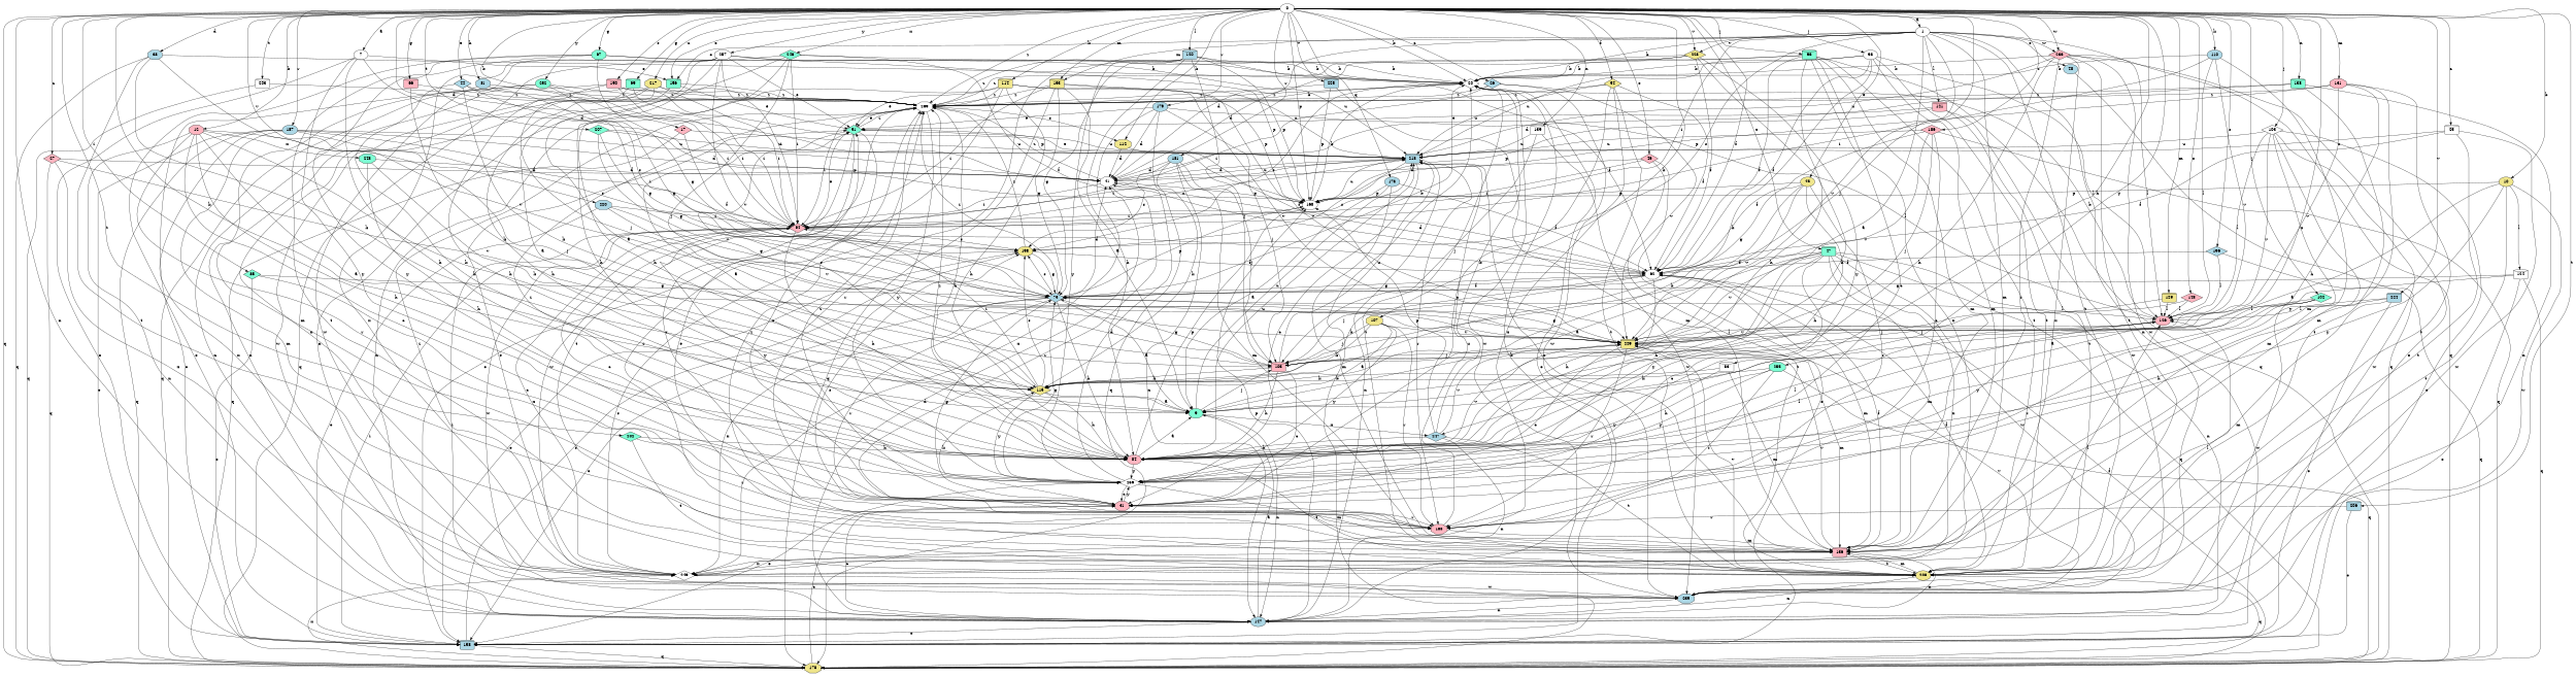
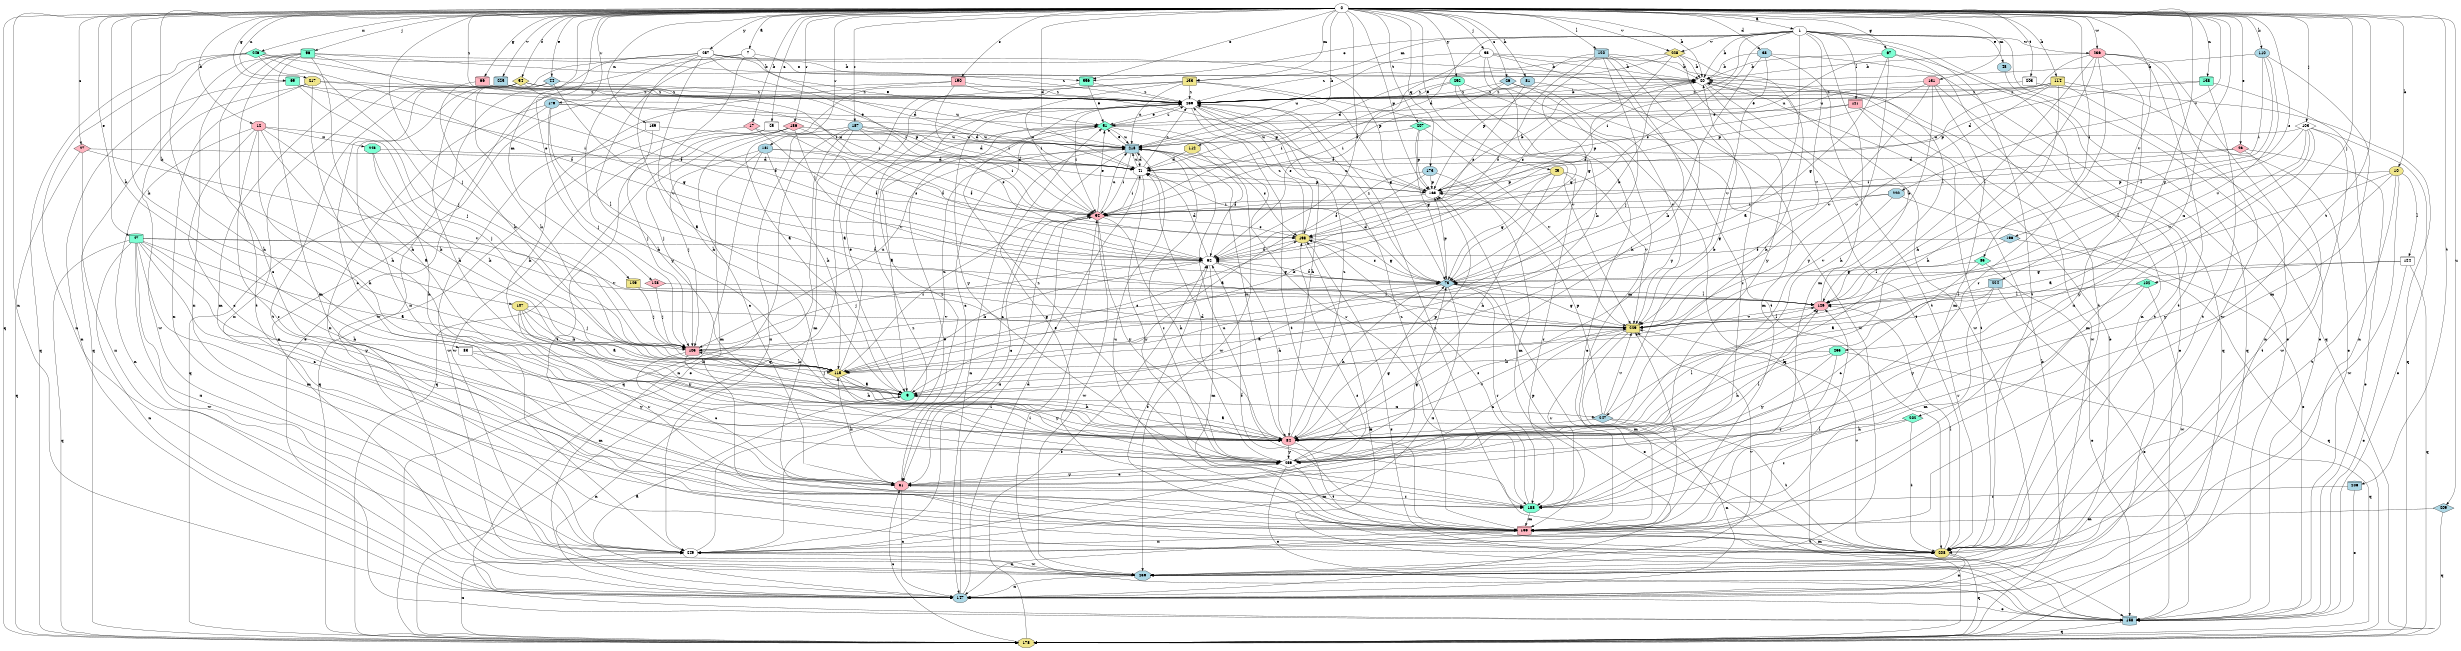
  strict digraph {
    node [fillcolor=lightblue shape=diamond style=filled]
    0 [fillcolor=white shape=ellipse]
    1 [fillcolor=white shape=ellipse]
    7 [fillcolor=white shape=ellipse]
    10 [fillcolor=khaki shape=ellipse]
    12 [fillcolor=lightpink shape=octagon]
    17 [fillcolor=lightpink]
    20 [fillcolor=white]
    25 [fillcolor=white shape=cylinder]
    26
    27 [fillcolor=lightpink]
    38 [shape=octagon]
    41 [fillcolor=white shape=octagon]
    44
    45 [fillcolor=khaki shape=ellipse]
    46 [fillcolor=lightpink]
    47 [fillcolor=aquamarine shape=cylinder]
    54 [fillcolor=khaki]
    62 [fillcolor=white shape=octagon]
    66 [fillcolor=lightpink shape=cylinder]
    67 [fillcolor=aquamarine shape=octagon]
    69 [fillcolor=aquamarine shape=cylinder]
    81 [shape=octagon]
    83 [fillcolor=white shape=cylinder]
    85 [fillcolor=aquamarine]
    96 [fillcolor=aquamarine shape=cylinder]
    98 [fillcolor=white shape=ellipse]
    102 [fillcolor=aquamarine]
    103 [fillcolor=white]
    105 [fillcolor=lightpink shape=cylinder]
    107 [fillcolor=khaki shape=octagon]
    110 [shape=ellipse]
    112 [fillcolor=khaki shape=octagon]
    114 [fillcolor=khaki shape=cylinder]
    115 [fillcolor=khaki]
    120 [shape=cylinder]
    129 [fillcolor=khaki shape=cylinder]
    131 [fillcolor=lightpink shape=octagon]
    133 [fillcolor=khaki shape=cylinder]
    138 [fillcolor=aquamarine shape=cylinder]
    139 [fillcolor=white shape=cylinder]
    147 [shape=ellipse]
    148 [fillcolor=lightpink]
-   156 [fillcolor=aquamarine shape=cylinder]
+   156 [fillcolor=aquamarine shape=cylinder label=556]
    168 [fillcolor=white shape=ellipse]
    173 [shape=ellipse]
    178 [fillcolor=khaki shape=octagon]
    179 [shape=ellipse]
    181 [shape=ellipse]
    186 [fillcolor=lightpink]
    187 [shape=ellipse]
    190 [fillcolor=lightpink shape=cylinder]
    196
    202 [fillcolor=aquamarine]
    203 [fillcolor=white shape=cylinder]
    206 [shape=cylinder]
    207 [fillcolor=aquamarine]
+   209
    217 [fillcolor=khaki shape=octagon]
    220 [shape=octagon]
    224 [shape=cylinder]
    225 [shape=cylinder]
    228 [fillcolor=khaki]
-   236 [fillcolor=lightpink]
+   236 [fillcolor=lightpink shape=octagon]
    246 [fillcolor=aquamarine]
    247
    252 [fillcolor=aquamarine shape=ellipse]
    255 [fillcolor=aquamarine shape=octagon]
    257 [fillcolor=white shape=octagon]
    269 [fillcolor=white shape=octagon]
    9 [fillcolor=aquamarine shape=ellipse]
    48 [shape=ellipse]
    94 [fillcolor=lightpink]
    121 [fillcolor=lightpink shape=cylinder]
    136 [fillcolor=lightpink shape=cylinder]
    198 [fillcolor=khaki shape=ellipse]
    208 [fillcolor=khaki shape=ellipse]
    229 [fillcolor=khaki shape=cylinder]
    84 [fillcolor=lightpink shape=ellipse]
    158 [shape=cylinder]
    259 [fillcolor=white]
    124 [fillcolor=white shape=cylinder]
    239 [shape=octagon]
    31 [fillcolor=lightpink shape=octagon]
-   188 [fillcolor=lightpink shape=octagon]
+   188 [fillcolor=aquamarine shape=octagon]
    248 [fillcolor=aquamarine shape=octagon]
    218 [shape=cylinder]
-   249 [fillcolor=white]
+   249 [fillcolor=white shape=ellipse]
    73
    126 [fillcolor=lightpink shape=ellipse]
    51 [fillcolor=aquamarine]
    0 -> 1 [label=a]
    0 -> 7 [label=a]
    0 -> 10 [label=b]
    0 -> 12 [label=b]
    0 -> 17 [label=b]
    0 -> 20 [label=b]
    0 -> 25 [label=c]
    0 -> 26 [label=c]
    0 -> 27 [label=c]
    0 -> 38 [label=d]
    0 -> 41 [label=d]
    0 -> 44 [label=e]
    0 -> 45 [label=e]
    0 -> 46 [label=e]
    0 -> 47 [label=e]
    0 -> 54 [label=f]
    0 -> 62 [label=f]
    0 -> 66 [label=g]
    0 -> 67 [label=g]
    0 -> 69 [label=g]
    0 -> 81 [label=h]
    0 -> 83 [label=h]
    0 -> 85 [label=i]
    0 -> 96 [label=j]
    0 -> 98 [label=j]
    0 -> 102 [label=j]
    0 -> 103 [label=j]
    0 -> 105 [label=j]
    0 -> 107 [label=k]
    0 -> 110 [label=k]
    0 -> 112 [label=k]
    0 -> 114 [label=k]
    0 -> 115 [label=k]
    0 -> 120 [label=l]
    0 -> 129 [label=m]
    0 -> 131 [label=m]
    0 -> 133 [label=m]
    0 -> 138 [label=n]
    0 -> 139 [label=n]
    0 -> 147 [label=n]
    0 -> 148 [label=o]
    0 -> 156 [label=o]
    0 -> 168 [label=p]
    0 -> 173 [label=q]
    0 -> 178 [label=q]
    0 -> 179 [label=r]
    0 -> 181 [label=r]
    0 -> 186 [label=r]
    0 -> 187 [label=r]
    0 -> 190 [label=s]
    0 -> 196 [label=s]
    0 -> 202 [label=t]
    0 -> 203 [label=t]
    0 -> 206 [label=t]
    0 -> 207 [label=t]
+   0 -> 209 [label=u]
    0 -> 217 [label=u]
    0 -> 220 [label=v]
    0 -> 224 [label=v]
    0 -> 225 [label=v]
    0 -> 228 [label=v]
    0 -> 236 [label=w]
    0 -> 246 [label=x]
    0 -> 247 [label=x]
    0 -> 252 [label=y]
    0 -> 255 [label=y]
    0 -> 257 [label=y]
    0 -> 269 [label=z]
    1 -> 20 [label=b]
    1 -> 41 [label=d]
    1 -> 133 [label=m]
    1 -> 147 [label=n]
    1 -> 156 [label=o]
    1 -> 178 [label=q]
    1 -> 228 [label=v]
    1 -> 236 [label=w]
    1 -> 9 [label=a]
    1 -> 48 [label=e]
    1 -> 94 [label=i]
    1 -> 121 [label=l]
    1 -> 136 [label=m]
    1 -> 198 [label=s]
    1 -> 208 [label=t]
    1 -> 229 [label=v]
    7 -> 41 [label=d]
    7 -> 156 [label=o]
    7 -> 84 [label=h]
    7 -> 158 [label=o]
    7 -> 259 [label=y]
    10 -> 168 [label=p]
    10 -> 9 [label=a]
    10 -> 208 [label=t]
    10 -> 259 [label=y]
    10 -> 124 [label=l]
    10 -> 239 [label=w]
    12 -> 105 [label=j]
    12 -> 115 [label=k]
    12 -> 147 [label=n]
    12 -> 9 [label=a]
    12 -> 84 [label=h]
    12 -> 31 [label=c]
    12 -> 188 [label=r]
    12 -> 248 [label=x]
    17 -> 62 [label=f]
    17 -> 178 [label=q]
    17 -> 218 [label=u]
    20 -> 269 [label=z]
    20 -> 198 [label=s]
    20 -> 208 [label=t]
    20 -> 158 [label=o]
    20 -> 239 [label=w]
    25 -> 62 [label=f]
    25 -> 208 [label=t]
    25 -> 239 [label=w]
    25 -> 218 [label=u]
    26 -> 269 [label=z]
    26 -> 94 [label=i]
    26 -> 229 [label=v]
    26 -> 239 [label=w]
    27 -> 41 [label=d]
    27 -> 178 [label=q]
    27 -> 229 [label=v]
    27 -> 249 [label=x]
    38 -> 20 [label=b]
    38 -> 115 [label=k]
    38 -> 178 [label=q]
    38 -> 208 [label=t]
    38 -> 229 [label=v]
    41 -> 168 [label=p]
    41 -> 269 [label=z]
    41 -> 94 [label=i]
    41 -> 188 [label=r]
    41 -> 218 [label=u]
    44 -> 115 [label=k]
    44 -> 269 [label=z]
    44 -> 84 [label=h]
    44 -> 73 [label=g]
    45 -> 115 [label=k]
    45 -> 168 [label=p]
    45 -> 229 [label=v]
    45 -> 84 [label=h]
    45 -> 188 [label=r]
    45 -> 73 [label=g]
    46 -> 41 [label=d]
    46 -> 94 [label=i]
    46 -> 208 [label=t]
    46 -> 158 [label=o]
    47 -> 62 [label=f]
    47 -> 147 [label=n]
    47 -> 178 [label=q]
    47 -> 9 [label=a]
    47 -> 136 [label=m]
    47 -> 229 [label=v]
    47 -> 84 [label=h]
    47 -> 259 [label=y]
    47 -> 239 [label=w]
    47 -> 31 [label=c]
    47 -> 249 [label=x]
    54 -> 62 [label=f]
    54 -> 269 [label=z]
    54 -> 208 [label=t]
    54 -> 31 [label=c]
    54 -> 218 [label=u]
    54 -> 249 [label=x]
    62 -> 41 [label=d]
    62 -> 105 [label=j]
    62 -> 115 [label=k]
    62 -> 136 [label=m]
    62 -> 84 [label=h]
    62 -> 73 [label=g]
    66 -> 115 [label=k]
    66 -> 269 [label=z]
    67 -> 20 [label=b]
    67 -> 208 [label=t]
    67 -> 158 [label=o]
    67 -> 259 [label=y]
    67 -> 218 [label=u]
    67 -> 73 [label=g]
    69 -> 105 [label=j]
    69 -> 147 [label=n]
    69 -> 269 [label=z]
    69 -> 94 [label=i]
    81 -> 269 [label=z]
    81 -> 136 [label=m]
    81 -> 198 [label=s]
    83 -> 115 [label=k]
    83 -> 136 [label=m]
    83 -> 259 [label=y]
    85 -> 158 [label=o]
    85 -> 31 [label=c]
    85 -> 73 [label=g]
    96 -> 20 [label=b]
    96 -> 62 [label=f]
    96 -> 178 [label=q]
    96 -> 269 [label=z]
    96 -> 136 [label=m]
    96 -> 208 [label=t]
    96 -> 84 [label=h]
    96 -> 31 [label=c]
    96 -> 249 [label=x]
    98 -> 20 [label=b]
    98 -> 62 [label=f]
    98 -> 115 [label=k]
    98 -> 136 [label=m]
    98 -> 208 [label=t]
    98 -> 218 [label=u]
    98 -> 126 [label=l]
    102 -> 259 [label=y]
    102 -> 239 [label=w]
    102 -> 188 [label=r]
    102 -> 126 [label=l]
    103 -> 136 [label=m]
    103 -> 229 [label=v]
    103 -> 158 [label=o]
    103 -> 259 [label=y]
    103 -> 239 [label=w]
    103 -> 218 [label=u]
    103 -> 126 [label=l]
    105 -> 115 [label=k]
    105 -> 84 [label=h]
    105 -> 31 [label=c]
    105 -> 218 [label=u]
    105 -> 73 [label=g]
    107 -> 105 [label=j]
    107 -> 115 [label=k]
    107 -> 9 [label=a]
    107 -> 229 [label=v]
    107 -> 259 [label=y]
    107 -> 188 [label=r]
    110 -> 20 [label=b]
    110 -> 94 [label=i]
    110 -> 136 [label=m]
    110 -> 229 [label=v]
    110 -> 126 [label=l]
    112 -> 41 [label=d]
    112 -> 62 [label=f]
    114 -> 147 [label=n]
    114 -> 168 [label=p]
    114 -> 269 [label=z]
    114 -> 229 [label=v]
    114 -> 84 [label=h]
    114 -> 158 [label=o]
    114 -> 51 [label=e]
    115 -> 9 [label=a]
    115 -> 94 [label=i]
    115 -> 198 [label=s]
    115 -> 84 [label=h]
    115 -> 259 [label=y]
    115 -> 51 [label=e]
    120 -> 20 [label=b]
    120 -> 62 [label=f]
    120 -> 105 [label=j]
    120 -> 168 [label=p]
    120 -> 84 [label=h]
    120 -> 259 [label=y]
    120 -> 188 [label=r]
    120 -> 73 [label=g]
    129 -> 105 [label=j]
    129 -> 126 [label=l]
    131 -> 168 [label=p]
    131 -> 269 [label=z]
    131 -> 136 [label=m]
    131 -> 208 [label=t]
    131 -> 229 [label=v]
    131 -> 84 [label=h]
    133 -> 178 [label=q]
    133 -> 269 [label=z]
    133 -> 9 [label=a]
    133 -> 94 [label=i]
    133 -> 229 [label=v]
    133 -> 218 [label=u]
    133 -> 73 [label=g]
    138 -> 41 [label=d]
    138 -> 147 [label=n]
    138 -> 269 [label=z]
    138 -> 208 [label=t]
    139 -> 105 [label=j]
    139 -> 239 [label=w]
    139 -> 218 [label=u]
    147 -> 20 [label=b]
    147 -> 41 [label=d]
    147 -> 168 [label=p]
    147 -> 9 [label=a]
    147 -> 94 [label=i]
    147 -> 158 [label=o]
-   147 -> 31 [label=c]
+   31 -> 147 [label=c]
    148 -> 105 [label=j]
    148 -> 126 [label=l]
    156 -> 269 [label=z]
    156 -> 9 [label=a]
    156 -> 51 [label=e]
    168 -> 20 [label=b]
    168 -> 94 [label=i]
    168 -> 218 [label=u]
    173 -> 62 [label=f]
    173 -> 168 [label=p]
    173 -> 9 [label=a]
    173 -> 136 [label=m]
    178 -> 20 [label=b]
    178 -> 62 [label=f]
    178 -> 31 [label=c]
    178 -> 249 [label=x]
    179 -> 41 [label=d]
    179 -> 105 [label=j]
    179 -> 178 [label=q]
    179 -> 249 [label=x]
    179 -> 126 [label=l]
    179 -> 51 [label=e]
    181 -> 41 [label=d]
    181 -> 105 [label=j]
    181 -> 115 [label=k]
    181 -> 147 [label=n]
    181 -> 136 [label=m]
    181 -> 198 [label=s]
    186 -> 62 [label=f]
    186 -> 105 [label=j]
    186 -> 178 [label=q]
    186 -> 229 [label=v]
    186 -> 31 [label=c]
    186 -> 218 [label=u]
    187 -> 41 [label=d]
    187 -> 178 [label=q]
    187 -> 94 [label=i]
    187 -> 136 [label=m]
    187 -> 198 [label=s]
    187 -> 158 [label=o]
    187 -> 218 [label=u]
    187 -> 249 [label=x]
    190 -> 147 [label=n]
    190 -> 168 [label=p]
    190 -> 269 [label=z]
    190 -> 94 [label=i]
    190 -> 84 [label=h]
    196 -> 62 [label=f]
    196 -> 178 [label=q]
    196 -> 126 [label=l]
    202 -> 208 [label=t]
    202 -> 84 [label=h]
    202 -> 188 [label=r]
    203 -> 178 [label=q]
    203 -> 269 [label=z]
    206 -> 158 [label=o]
    206 -> 188 [label=r]
    207 -> 168 [label=p]
    207 -> 229 [label=v]
    207 -> 218 [label=u]
    207 -> 73 [label=g]
+   209 -> 178 [label=q]
+   209 -> 136 [label=m]
    217 -> 269 [label=z]
    217 -> 94 [label=i]
    217 -> 84 [label=h]
    217 -> 239 [label=w]
    217 -> 249 [label=x]
    220 -> 94 [label=i]
    220 -> 229 [label=v]
    220 -> 158 [label=o]
    220 -> 73 [label=g]
    224 -> 136 [label=m]
    224 -> 84 [label=h]
    224 -> 158 [label=o]
    224 -> 126 [label=l]
    225 -> 168 [label=p]
    225 -> 269 [label=z]
    225 -> 136 [label=m]
    228 -> 20 [label=b]
    228 -> 41 [label=d]
    228 -> 62 [label=f]
    228 -> 269 [label=z]
    228 -> 84 [label=h]
    228 -> 259 [label=y]
    236 -> 20 [label=b]
    236 -> 208 [label=t]
    236 -> 84 [label=h]
    236 -> 158 [label=o]
    236 -> 239 [label=w]
    236 -> 188 [label=r]
    236 -> 218 [label=u]
    236 -> 249 [label=x]
    236 -> 126 [label=l]
    246 -> 20 [label=b]
    246 -> 62 [label=f]
    246 -> 105 [label=j]
    246 -> 147 [label=n]
    246 -> 178 [label=q]
    246 -> 94 [label=i]
    246 -> 84 [label=h]
    247 -> 20 [label=b]
    247 -> 147 [label=n]
    247 -> 168 [label=p]
    247 -> 208 [label=t]
    247 -> 229 [label=v]
    247 -> 84 [label=h]
    252 -> 178 [label=q]
    252 -> 269 [label=z]
    252 -> 94 [label=i]
    252 -> 158 [label=o]
    252 -> 73 [label=g]
    255 -> 115 [label=k]
    255 -> 178 [label=q]
    255 -> 84 [label=h]
    255 -> 259 [label=y]
    255 -> 188 [label=r]
    257 -> 20 [label=b]
    257 -> 168 [label=p]
    257 -> 9 [label=a]
    257 -> 94 [label=i]
    257 -> 229 [label=v]
    257 -> 84 [label=h]
    257 -> 239 [label=w]
    257 -> 249 [label=x]
    257 -> 51 [label=e]
    269 -> 20 [label=b]
    269 -> 94 [label=i]
-   269 -> 112 [label=s]
+   269 -> 198 [label=s]
    269 -> 208 [label=t]
    269 -> 84 [label=h]
    269 -> 259 [label=y]
    269 -> 51 [label=e]
    9 -> 105 [label=j]
    9 -> 147 [label=n]
    9 -> 247 [label=x]
    9 -> 218 [label=u]
    48 -> 178 [label=q]
    94 -> 198 [label=s]
    94 -> 84 [label=h]
    94 -> 259 [label=y]
    94 -> 239 [label=w]
    94 -> 31 [label=c]
    94 -> 218 [label=u]
    94 -> 249 [label=x]
    94 -> 51 [label=e]
    121 -> 168 [label=p]
    121 -> 208 [label=t]
    121 -> 239 [label=w]
    121 -> 51 [label=e]
    136 -> 62 [label=f]
    136 -> 147 [label=n]
    136 -> 269 [label=z]
    136 -> 208 [label=t]
    136 -> 229 [label=v]
    136 -> 218 [label=u]
    136 -> 249 [label=x]
    136 -> 51 [label=e]
    198 -> 62 [label=f]
    198 -> 269 [label=z]
    198 -> 158 [label=o]
    198 -> 73 [label=g]
    208 -> 62 [label=f]
    208 -> 147 [label=n]
    208 -> 178 [label=q]
    208 -> 269 [label=z]
    208 -> 136 [label=m]
    208 -> 229 [label=v]
    208 -> 126 [label=l]
    229 -> 105 [label=j]
    229 -> 136 [label=m]
    229 -> 31 [label=c]
    229 -> 188 [label=r]
    229 -> 73 [label=g]
    229 -> 126 [label=l]
    84 -> 168 [label=p]
    84 -> 269 [label=z]
    84 -> 9 [label=a]
    84 -> 208 [label=t]
    84 -> 229 [label=v]
    84 -> 259 [label=y]
    84 -> 218 [label=u]
    84 -> 126 [label=l]
    158 -> 178 [label=q]
    158 -> 94 [label=i]
    158 -> 198 [label=s]
    259 -> 41 [label=d]
    259 -> 269 [label=z]
    259 -> 136 [label=m]
    259 -> 158 [label=o]
    259 -> 31 [label=c]
    259 -> 73 [label=g]
    259 -> 126 [label=l]
    124 -> 178 [label=q]
    124 -> 9 [label=a]
    124 -> 158 [label=o]
    124 -> 73 [label=g]
    239 -> 147 [label=n]
    239 -> 229 [label=v]
    31 -> 115 [label=k]
    31 -> 269 [label=z]
    31 -> 259 [label=y]
    31 -> 188 [label=r]
    31 -> 73 [label=g]
    188 -> 136 [label=m]
    188 -> 198 [label=s]
    188 -> 218 [label=u]
    248 -> 41 [label=d]
    248 -> 115 [label=k]
    248 -> 84 [label=h]
    218 -> 41 [label=d]
    218 -> 147 [label=n]
    218 -> 94 [label=i]
    218 -> 198 [label=s]
    218 -> 31 [label=c]
    218 -> 188 [label=r]
    218 -> 51 [label=e]
    249 -> 269 [label=z]
    249 -> 198 [label=s]
    249 -> 239 [label=w]
    249 -> 126 [label=l]
    249 -> 51 [label=e]
    73 -> 20 [label=b]
    73 -> 41 [label=d]
    73 -> 62 [label=f]
    73 -> 168 [label=p]
    73 -> 269 [label=z]
    73 -> 9 [label=a]
    73 -> 198 [label=s]
    73 -> 84 [label=h]
    73 -> 158 [label=o]
    73 -> 188 [label=r]
    73 -> 249 [label=x]
    73 -> 126 [label=l]
    126 -> 20 [label=b]
    126 -> 229 [label=v]
    51 -> 269 [label=z]
    51 -> 9 [label=a]
    51 -> 239 [label=w]
    51 -> 31 [label=c]
    51 -> 188 [label=r]
    51 -> 218 [label=u]
  }
